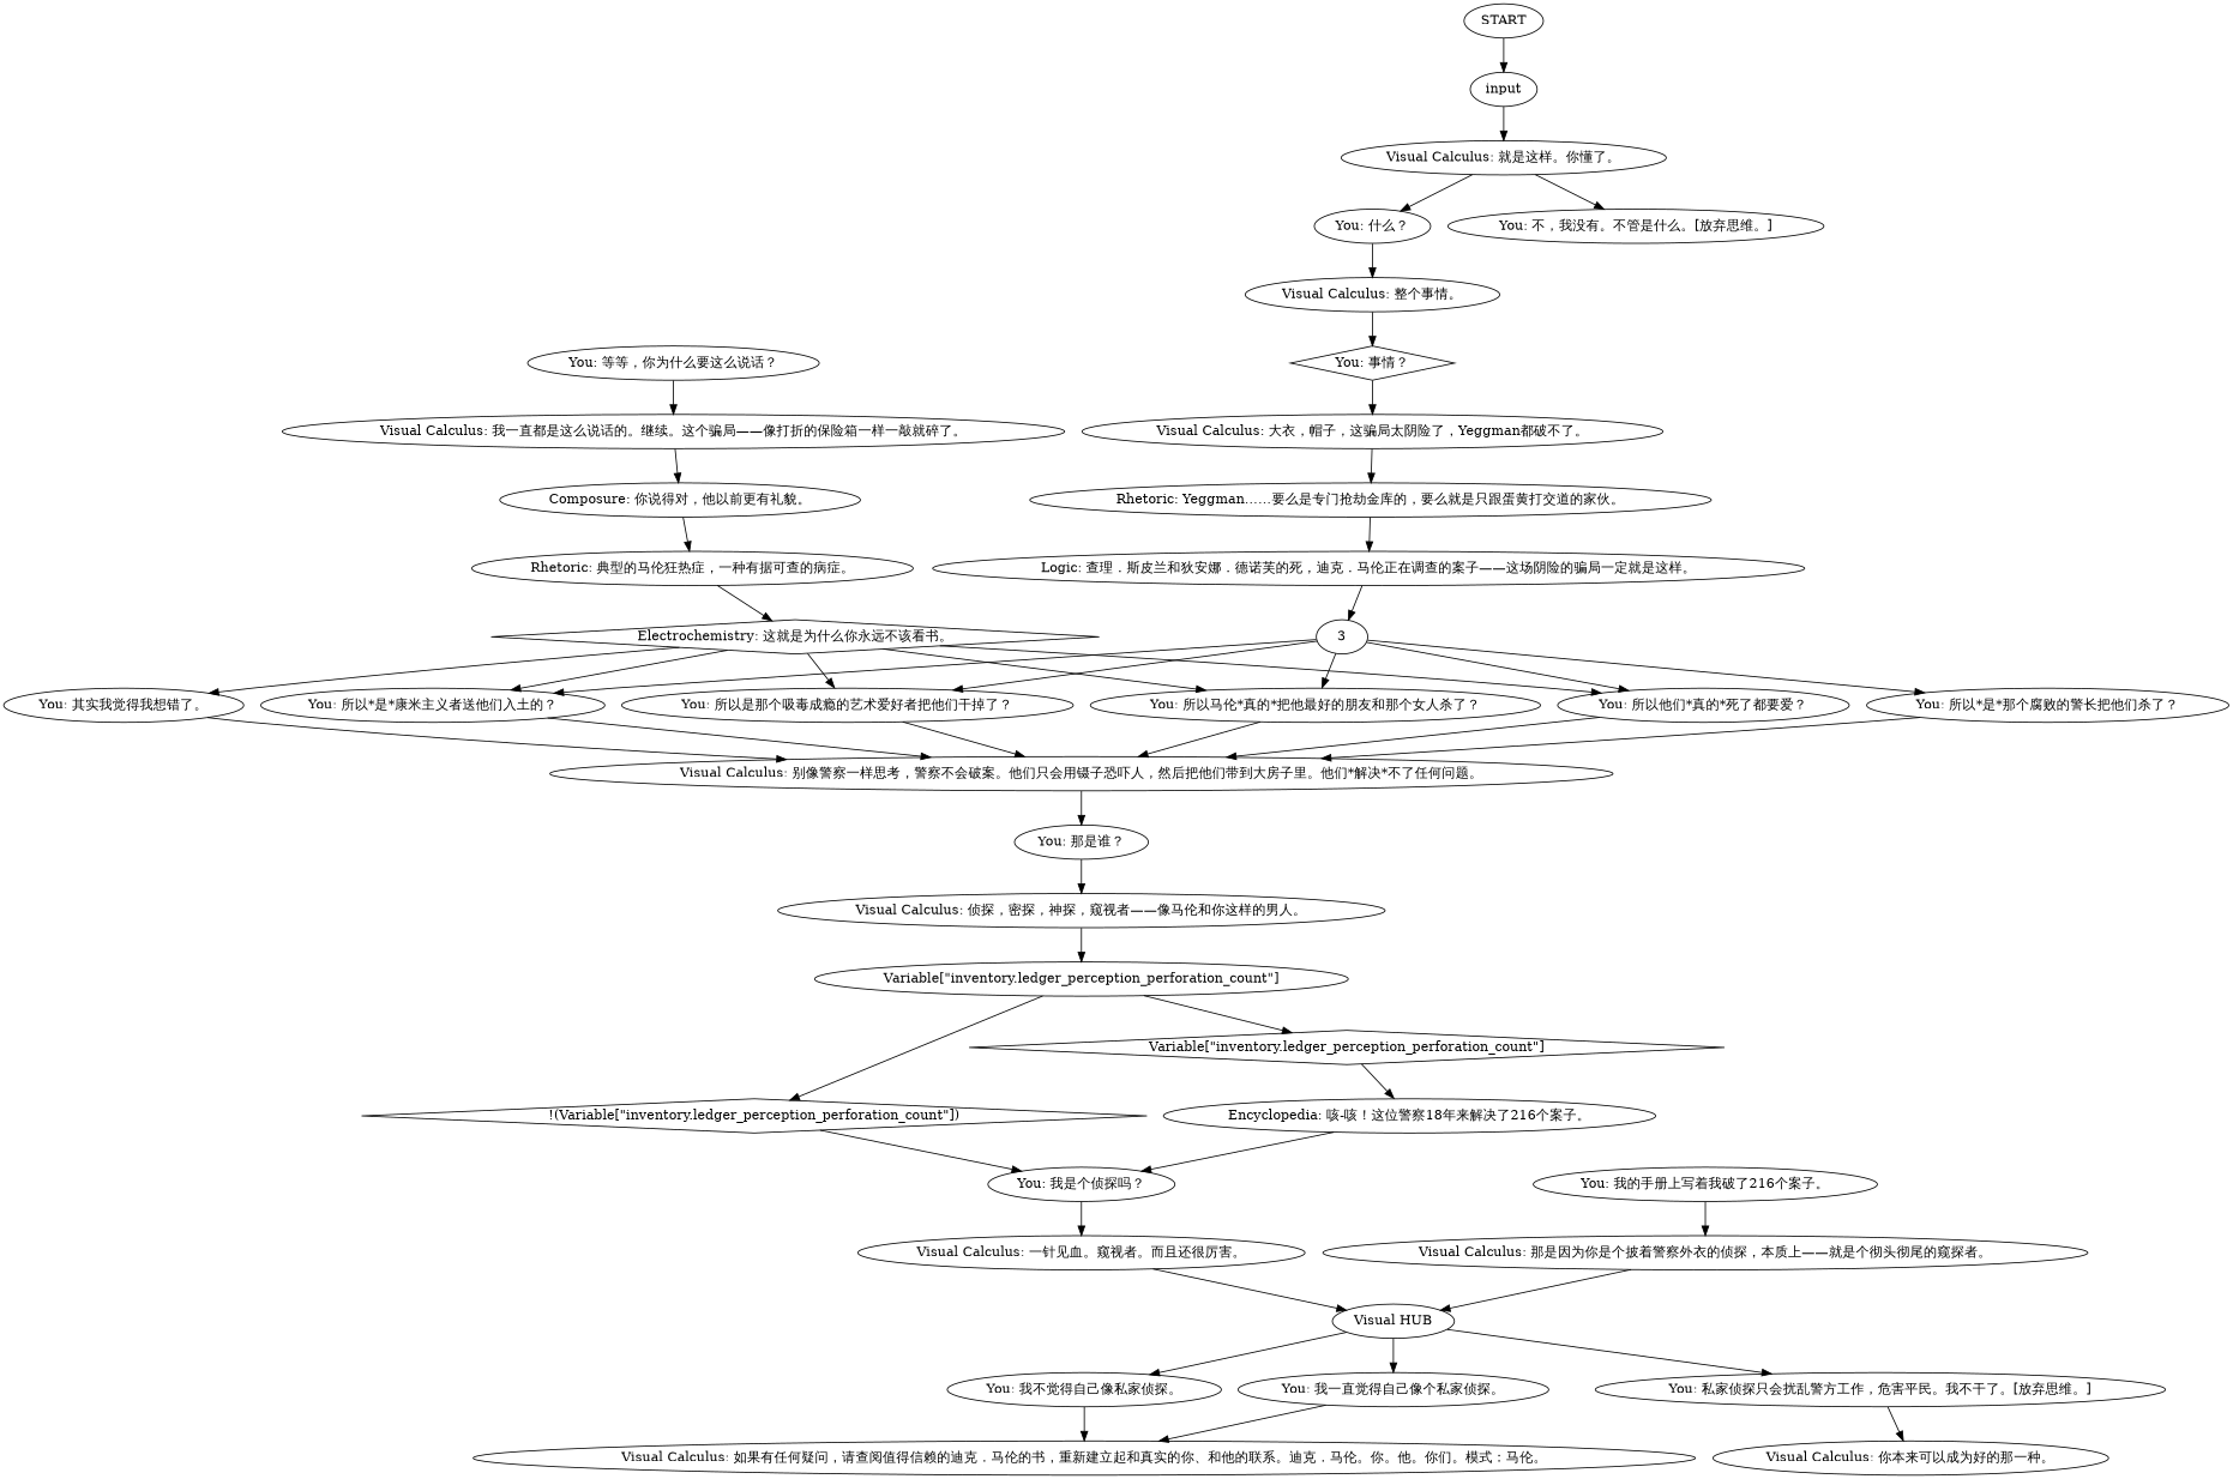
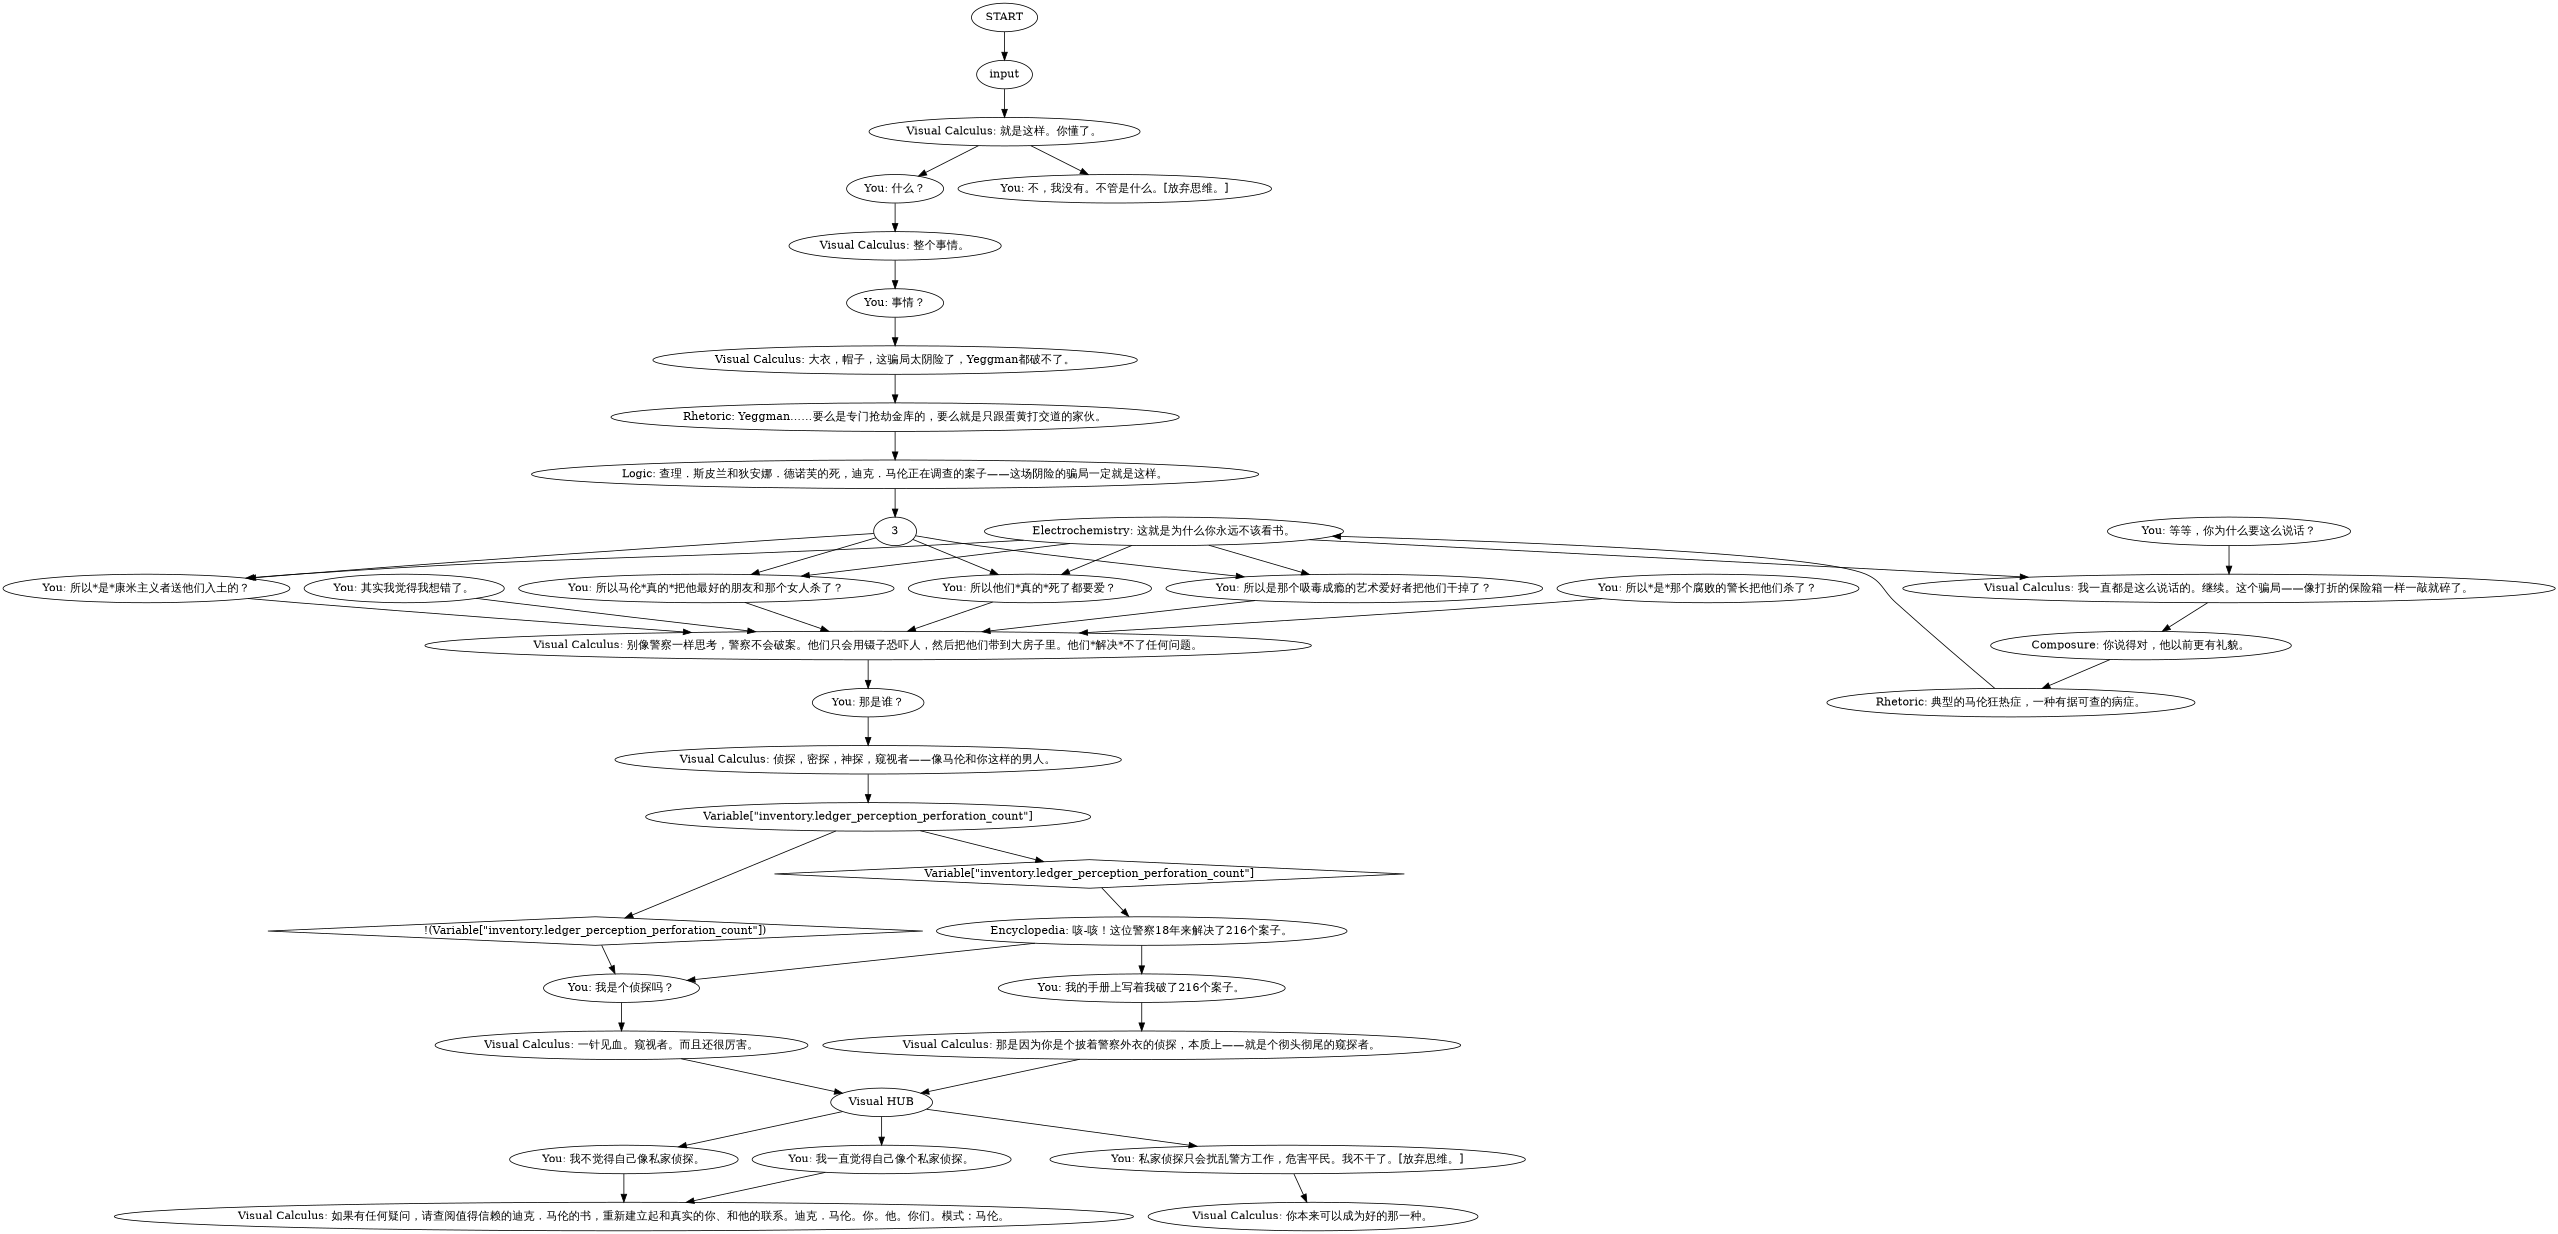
  digraph {
    n1 [label=START]
    n2 [label=input]
    n3 [label="Visual Calculus: 就是这样。你懂了。"]
    n4 [label="You: 什么？"]
    n5 [label="You: 不，我没有。不管是什么。[放弃思维。]"]
    n6 [label="You: 我是个侦探吗？"]
    n7 [label="Visual Calculus: 一针见血。窥视者。而且还很厉害。"]
    n8 [label="Visual HUB"]
    n9 [label="Visual Calculus: 侦探，密探，神探，窥视者——像马伦和你这样的男人。"]
    n10 [label="Variable[\"inventory.ledger_perception_perforation_count\"]"]
    n11 [label="Variable[\"inventory.ledger_perception_perforation_count\"]" shape=diamond]
    n12 [label="!(Variable[\"inventory.ledger_perception_perforation_count\"])" shape=diamond]
    n13 [label="You: 所以*是*康米主义者送他们入土的？"]
    n14 [label="Visual Calculus: 别像警察一样思考，警察不会破案。他们只会用镊子恐吓人，然后把他们带到大房子里。他们*解决*不了任何问题。"]
    n15 [label="You: 那是谁？"]
-   n16 [label="Electrochemistry: 这就是为什么你永远不该看书。" shape=diamond]
+   n16 [label="Electrochemistry: 这就是为什么你永远不该看书。"]
    n17 [label="You: 其实我觉得我想错了。"]
    n18 [label="You: 所以是那个吸毒成瘾的艺术爱好者把他们干掉了？"]
    n19 [label="You: 所以马伦*真的*把他最好的朋友和那个女人杀了？"]
    n20 [label="You: 所以他们*真的*死了都要爱？"]
    n21 [label="You: 所以*是*那个腐败的警长把他们杀了？"]
    n22 [label="Visual Calculus: 我一直都是这么说话的。继续。这个骗局——像打折的保险箱一样一敲就碎了。"]
    n23 [label="Composure: 你说得对，他以前更有礼貌。"]
    n24 [label="Rhetoric: 典型的马伦狂热症，一种有据可查的病症。"]
-   n25 [label="You: 事情？" shape=diamond]
+   n25 [label="You: 事情？"]
    n26 [label="Visual Calculus: 大衣，帽子，这骗局太阴险了，Yeggman都破不了。"]
    n27 [label="Rhetoric: Yeggman……要么是专门抢劫金库的，要么就是只跟蛋黄打交道的家伙。"]
    n28 [label="Logic: 查理．斯皮兰和狄安娜．德诺芙的死，迪克．马伦正在调查的案子——这场阴险的骗局一定就是这样。"]
    3
    n30 [label="Visual Calculus: 整个事情。"]
    n31 [label="You: 我一直觉得自己像个私家侦探。"]
    n32 [label="Visual Calculus: 如果有任何疑问，请查阅值得信赖的迪克．马伦的书，重新建立起和真实的你、和他的联系。迪克．马伦。你。他。你们。模式：马伦。"]
    n33 [label="Encyclopedia: 咳-咳！这位警察18年来解决了216个案子。"]
    n34 [label="You: 我的手册上写着我破了216个案子。"]
    n35 [label="Visual Calculus: 那是因为你是个披着警察外衣的侦探，本质上——就是个彻头彻尾的窥探者。"]
    n36 [label="You: 我不觉得自己像私家侦探。"]
    n37 [label="You: 私家侦探只会扰乱警方工作，危害平民。我不干了。[放弃思维。]"]
    n38 [label="You: 等等，你为什么要这么说话？"]
    n39 [label="Visual Calculus: 你本来可以成为好的那一种。"]
    n1 -> n2
    n2 -> n3
    n3 -> n4
    n3 -> n5
    n4 -> n30
    n6 -> n7
    n7 -> n8
    n8 -> n31
    n8 -> n36
    n8 -> n37
    n9 -> n10
    n10 -> n11
    n10 -> n12
    n11 -> n33
    n12 -> n6
    n13 -> n14
    n14 -> n15
    n15 -> n9
    n16 -> n13
-   n16 -> n17
+   n16 -> n22
    n16 -> n18
    n16 -> n19
    n16 -> n20
    n17 -> n14
    n18 -> n14
    n19 -> n14
    n20 -> n14
    n21 -> n14
    n22 -> n23
    n23 -> n24
    n24 -> n16
    n25 -> n26
    n26 -> n27
    n27 -> n28
    n28 -> 3
    3 -> n13
    3 -> n18
    3 -> n19
    3 -> n20
-   3 -> n21
    n30 -> n25
    n31 -> n32
    n33 -> n6
+   n33 -> n34
    n34 -> n35
    n35 -> n8
    n36 -> n32
    n37 -> n39
    n38 -> n22
  }
